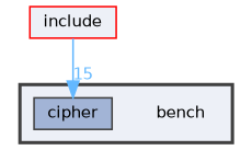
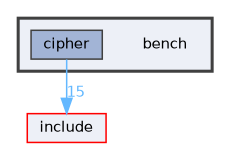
  digraph {
    compound=true
    node [fontname=Helvetica fontsize=10 shape=box style=filled]
    n1 [height=0.2 label=bench shape=plaintext width=0.4 style=""]
    n2 [color=grey25 fillcolor="#a2b4d6" height=0.2 label=cipher width=0.4]
    n3 [color=red fillcolor="#edf0f7" height=0.2 label=include width=0.4]
    subgraph cluster_1 {
      bgcolor="#edf0f7"
      fontname=Helvetica
      fontsize=10
      pencolor=grey25
      style="filled,bold"
      n1
      n2
    }
-   n3 -> n2 [color=steelblue1 fontcolor=steelblue1 fontname=Helvetica fontsize=10 headlabel=15 labeldistance=1.5 labelfontname=Helvetica labelfontsize=10]
+   n2 -> n3 [color=steelblue1 fontcolor=steelblue1 fontname=Helvetica fontsize=10 headlabel=15 labeldistance=1.5 labelfontname=Helvetica labelfontsize=10]
  }
